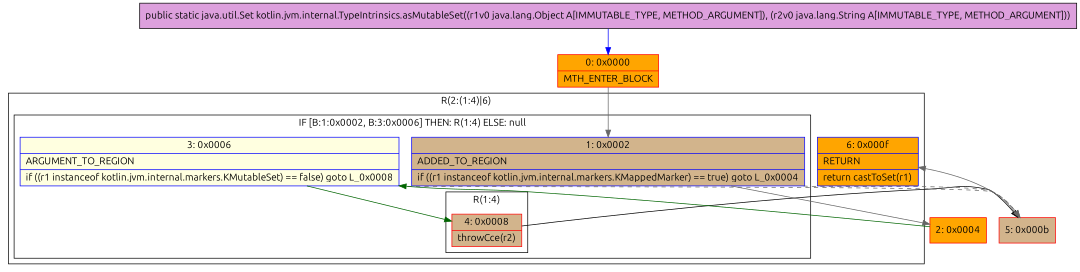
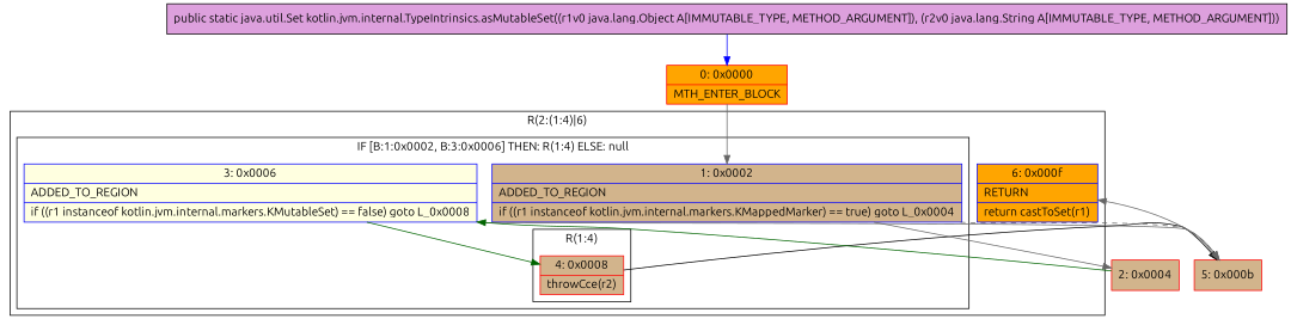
  digraph {
    fontname=Ubuntu
    node [color=red fillcolor=tan fontname=Ubuntu shape=record style=filled]
    edge [color=gray40 fontname=Ubuntu]
    n1 [label="{4\:\ 0x0008|throwCce(r2)\l}"]
    n2 [color=blue label="{1\:\ 0x0002|ADDED_TO_REGION\l|if ((r1 instanceof kotlin.jvm.internal.markers.KMappedMarker) == true) goto L_0x0004\l}"]
-   n3 [color=blue fillcolor=lightyellow label="{3\:\ 0x0006|ARGUMENT_TO_REGION\l|if ((r1 instanceof kotlin.jvm.internal.markers.KMutableSet) == false) goto L_0x0008\l}"]
+   n3 [color=blue fillcolor=lightyellow label="{3\:\ 0x0006|ADDED_TO_REGION\l|if ((r1 instanceof kotlin.jvm.internal.markers.KMutableSet) == false) goto L_0x0008\l}"]
    n4 [color=blue fillcolor=orange label="{6\:\ 0x000f|RETURN\l|return castToSet(r1)\l}"]
    n5 [label="{5\:\ 0x000b}"]
-   n6 [fillcolor=orange label="{2\:\ 0x0004}"]
+   n6 [label="{2\:\ 0x0004}"]
    n7 [fillcolor=orange label="{0\:\ 0x0000|MTH_ENTER_BLOCK\l}"]
    n8 [fillcolor=plum label="{public static java.util.Set kotlin.jvm.internal.TypeIntrinsics.asMutableSet((r1v0 java.lang.Object A[IMMUTABLE_TYPE, METHOD_ARGUMENT]), (r2v0 java.lang.String A[IMMUTABLE_TYPE, METHOD_ARGUMENT])) }" color=""]
    subgraph cluster_1 {
      label="R(2:(1:4)|6)"
      n4
      subgraph cluster_2 {
        label="IF [B:1:0x0002, B:3:0x0006] THEN: R(1:4) ELSE: null"
        n2
        n3
        subgraph cluster_3 {
          label="R(1:4)"
          n1
        }
      }
    }
    n1 -> n5 [color=black]
    n2 -> n5 [style=dashed]
    n2 -> n6
    n3 -> n1 [color=darkgreen]
-   n3 -> n5 [style=dashed]
+   n3 -> n5 [style=solid]
    n5 -> n4
    n6 -> n3 [color=darkgreen]
    n7 -> n2
    n8 -> n7 [color=blue]
  }
